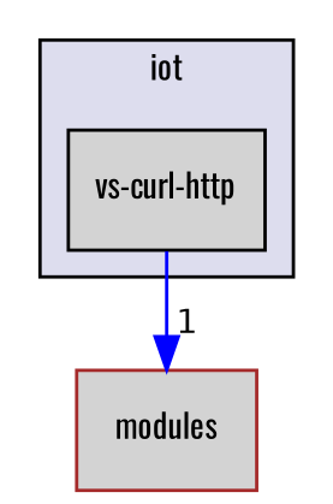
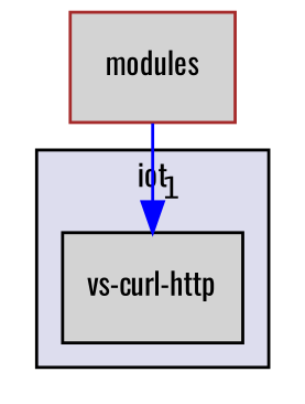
  digraph {
    compound=true
    fontname=Oswald
    node [fillcolor=lightgrey fontname=Oswald fontsize=10 shape=box style=filled]
    n1 [label="vs-curl-http" pencolor=black color=black]
    n2 [color=brown label=modules]
    subgraph cluster_1 {
      bgcolor="#ddddee"
      fontsize=10
      label=iot
      pencolor=black
      n1
    }
-   n1 -> n2 [headlabel=1 labeldistance=1.5 labelfontname=Helvetica labelfontsize=10 color=blue fontname=Oswald]
+   n2 -> n1 [headlabel=1 labeldistance=1.5 labelfontname=Helvetica labelfontsize=10 color=blue fontname=Oswald]
  }
